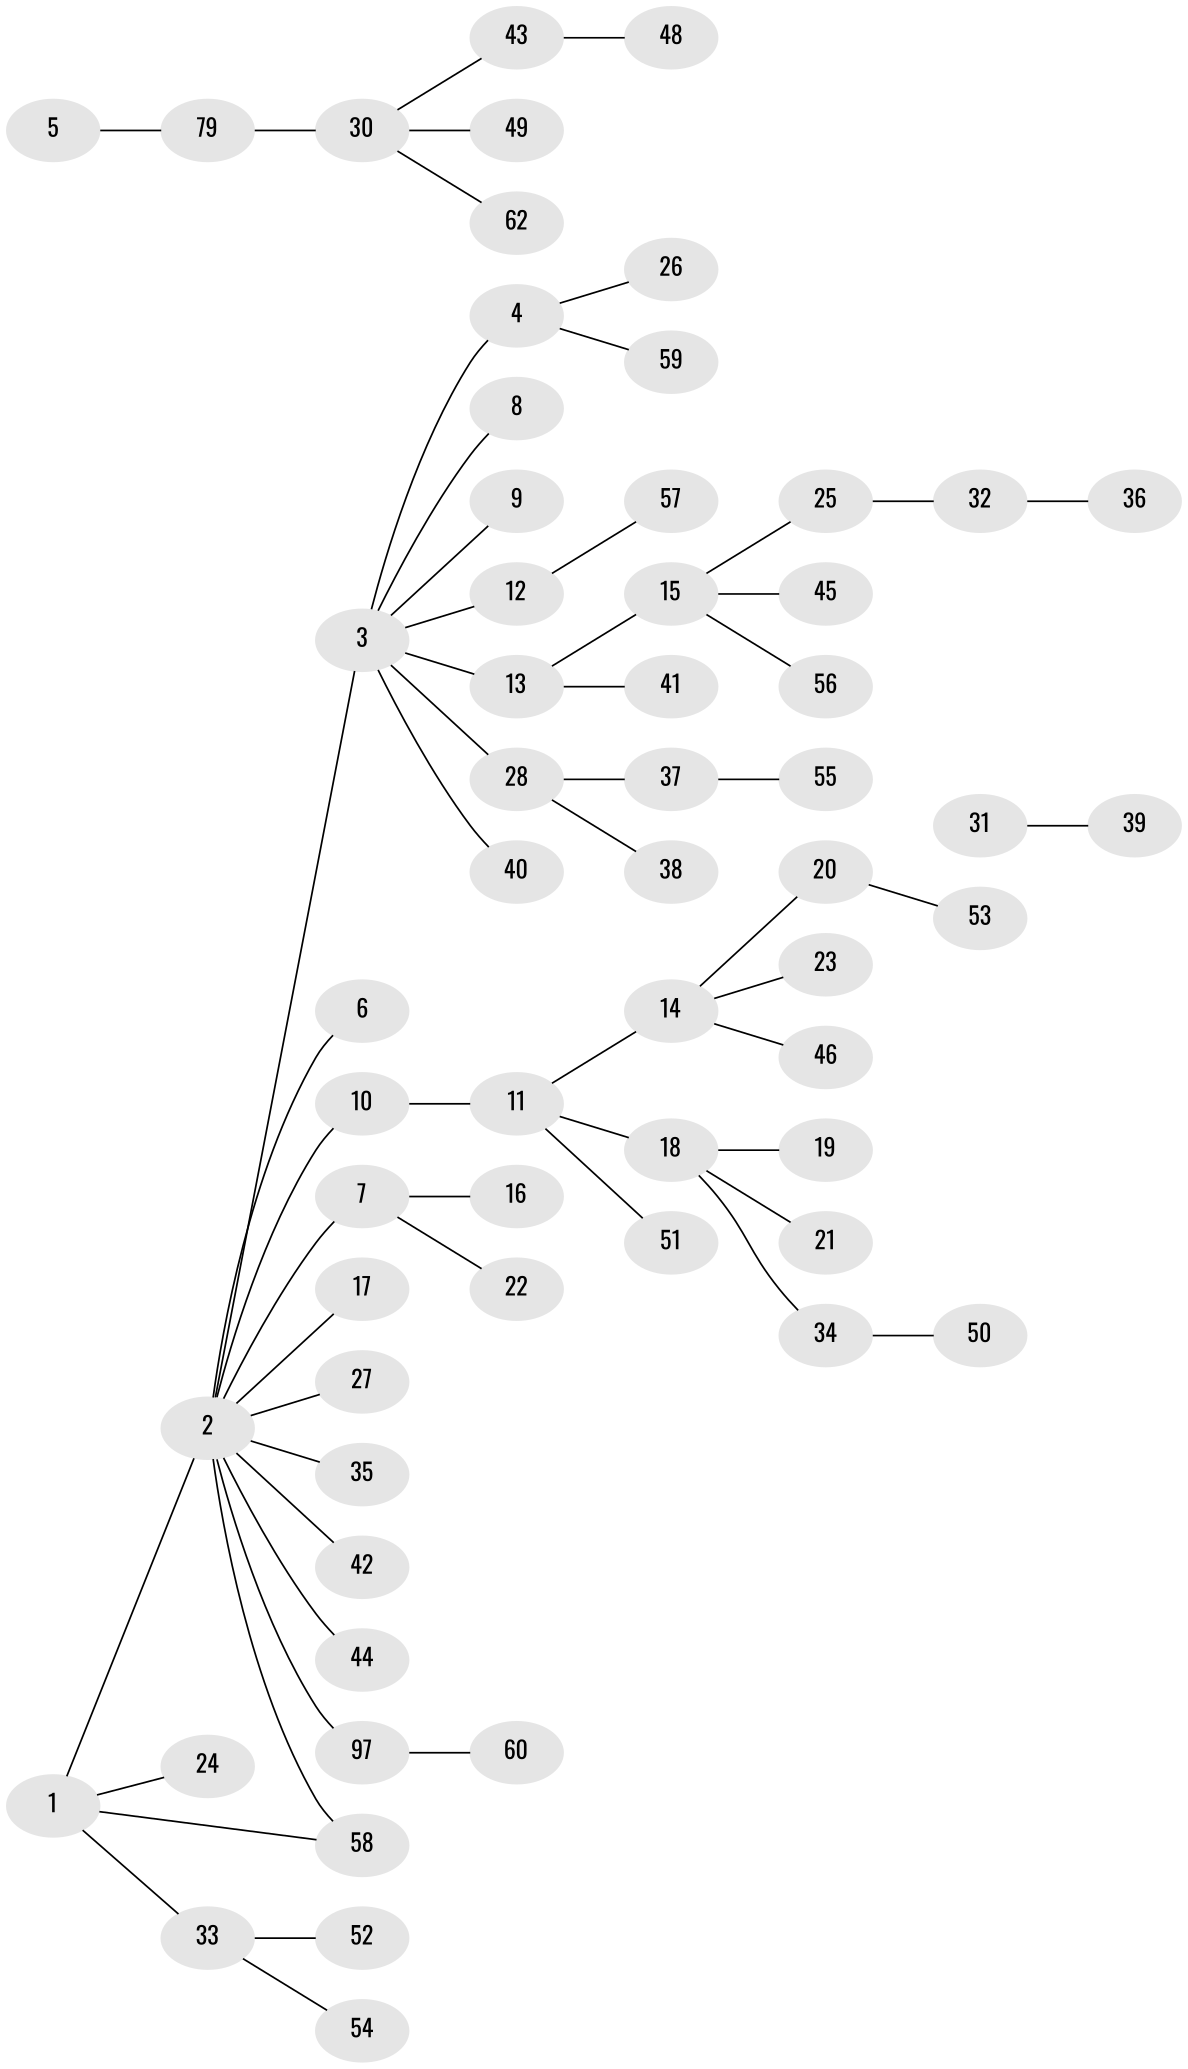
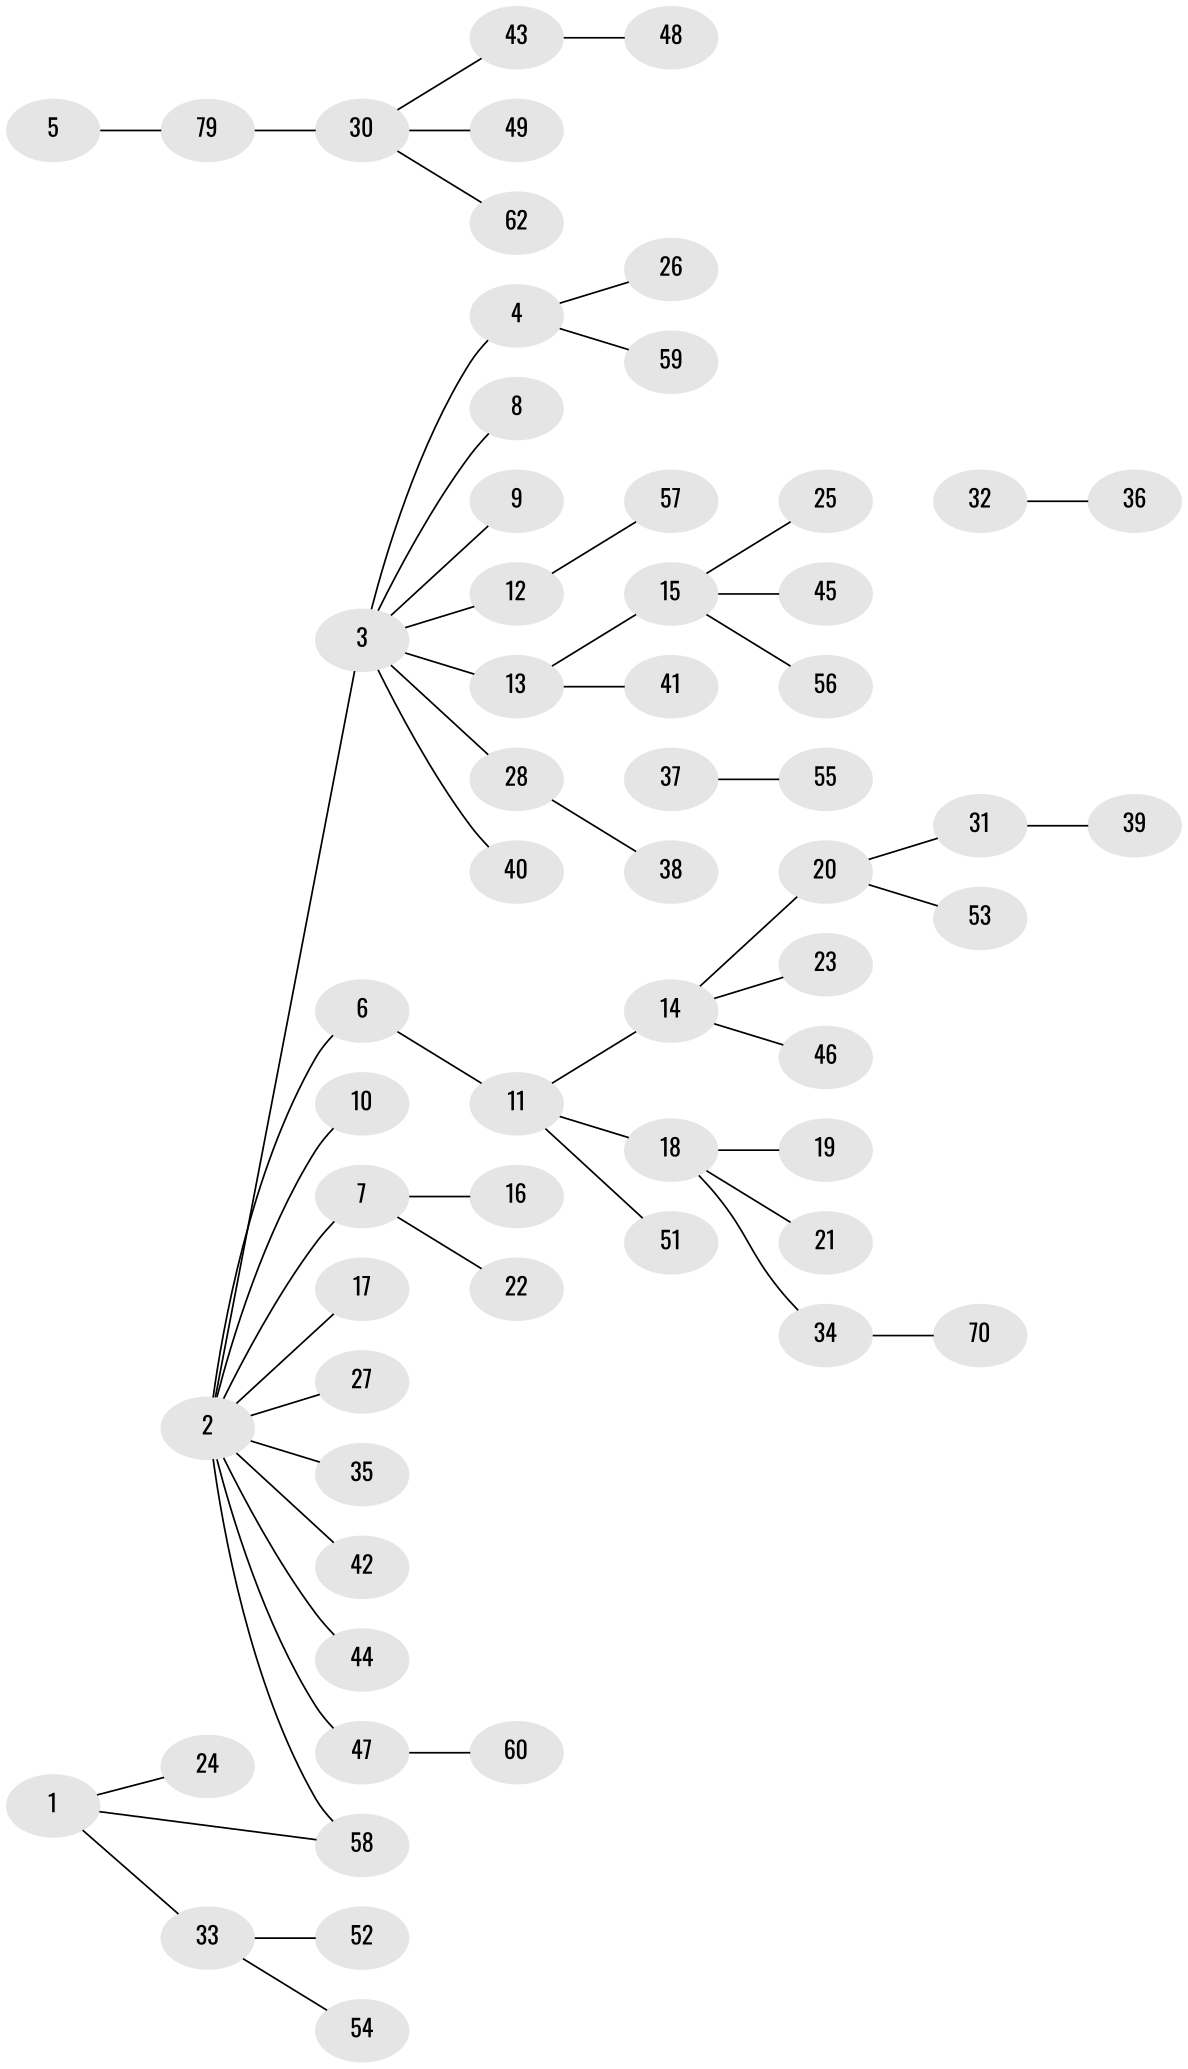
  graph {
    fontname=Oswald
    rankdir=LR
    node [color=gray90 fontname=Oswald style=filled]
    edge [fontname=Oswald]
    1
    2
    24
    33
    58
    3
    6
    7
    10
    17
    27
    35
    42
    44
-   47 [label=97]
+   47
    n16 [label=79]
    5
    52
    54
    4
    8
    9
    12
    13
    28
    40
    11
    16
    22
    60
    26
    59
    57
    15
    41
    37
    38
    30
    14
    18
    51
    20
    23
    46
    19
    21
    34
    25
    45
    56
    31
    53
    32
-   50
+   50 [label=70]
    39
    36
    55
    43
    49
    62
    48
-   1 -- 2
    1 -- 24
    1 -- 33
    1 -- 58
    2 -- 58
    2 -- 3
    2 -- 6
    2 -- 7
    2 -- 10
    2 -- 17
    2 -- 27
    2 -- 35
    2 -- 42
    2 -- 44
    2 -- 47
    33 -- 52
    33 -- 54
    3 -- 4
    3 -- 8
    3 -- 9
    3 -- 12
    3 -- 13
    3 -- 28
    3 -- 40
-   10 -- 11
+   6 -- 11
    7 -- 16
    7 -- 22
    47 -- 60
    n16 -- 30
    5 -- n16
    4 -- 26
    4 -- 59
    12 -- 57
    13 -- 15
    13 -- 41
-   28 -- 37
    28 -- 38
    11 -- 14
    11 -- 18
    11 -- 51
    15 -- 25
    15 -- 45
    15 -- 56
    37 -- 55
    30 -- 43
    30 -- 49
    30 -- 62
    14 -- 20
    14 -- 23
    14 -- 46
    18 -- 19
    18 -- 21
    18 -- 34
+   20 -- 31
    20 -- 53
    34 -- 50
-   25 -- 32
    31 -- 39
    32 -- 36
    43 -- 48
  }
